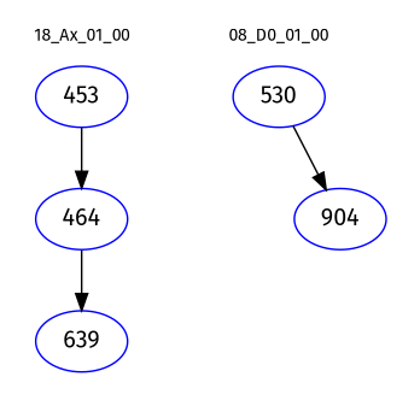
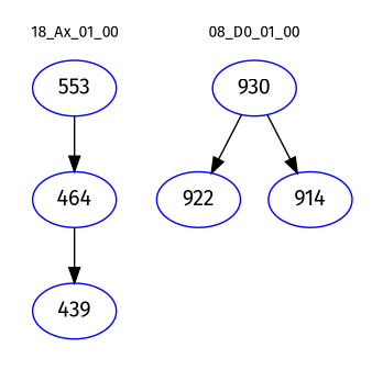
  digraph {
    fontname="Fira Sans"
    node [color=blue fontname="Fira Sans"]
    edge [color=black fontname="Fira Sans"]
-   n1 [label=453]
+   n1 [label=553]
    n2 [label=464]
-   n3 [label=639]
-   n4 [label=530]
-   n6 [label=904]
+   n3 [label=439]
+   n4 [label=930]
+   n5 [label=922]
+   n6 [label=914]
    subgraph cluster_1 {
      color=white
      fontsize=10
      label="18_Ax_01_00"
      n1
      n2
      n3
    }
    subgraph cluster_2 {
      color=white
      fontsize=10
      label="08_D0_01_00"
      n4
+     n5
      n6
    }
    n1 -> n2
    n2 -> n3
+   n4 -> n5
    n4 -> n6
  }
